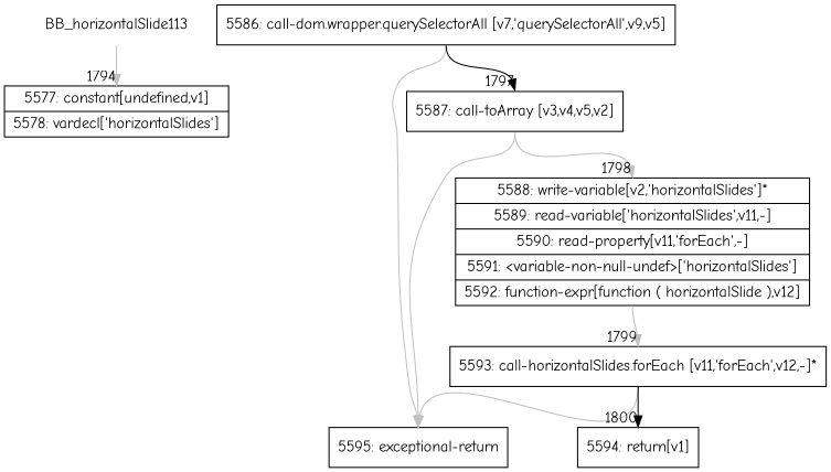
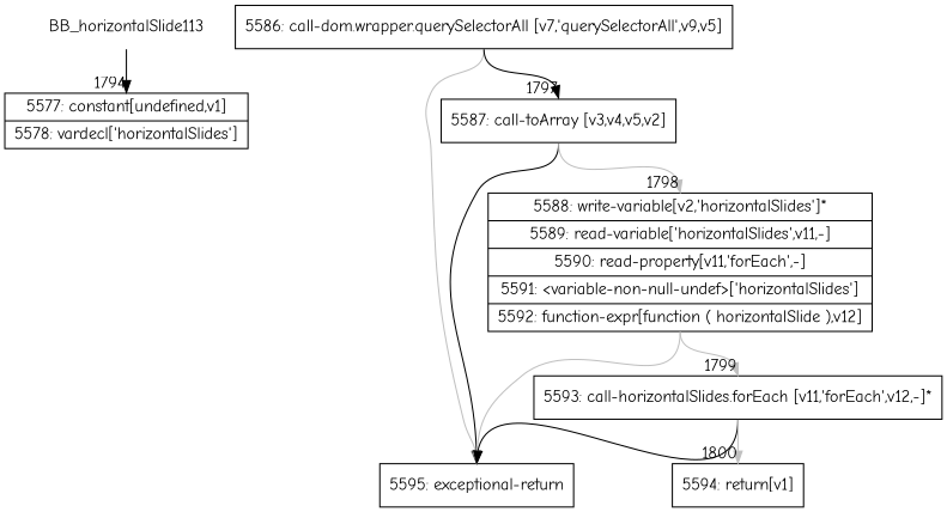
  digraph {
    fontname="Comic Neue"
    rankdir=TD
    node [fontname="Comic Neue" shape=record]
    edge [fontname="Comic Neue" headport=n tailport=s color=gray]
    n1 [label=BB_horizontalSlide113 shape=none]
    n2 [label="{5577: constant[undefined,v1]|5578: vardecl['horizontalSlides']}"]
    n3 [label="{5586: call-dom.wrapper.querySelectorAll [v7,'querySelectorAll',v9,v5]}"]
    n4 [label="{5595: exceptional-return}"]
    n5 [label="{5587: call-toArray [v3,v4,v5,v2]}"]
    n6 [label="{5588: write-variable[v2,'horizontalSlides']*|5589: read-variable['horizontalSlides',v11,-]|5590: read-property[v11,'forEach',-]|5591: \<variable-non-null-undef\>['horizontalSlides']|5592: function-expr[function ( horizontalSlide ),v12]}"]
    n7 [label="{5593: call-horizontalSlides.forEach [v11,'forEach',v12,-]*}"]
    n8 [label="{5594: return[v1]}"]
-   n1 -> n2 [headlabel="    1794"]
+   n1 -> n2 [headlabel="    1794" color=""]
    n3 -> n4
    n3 -> n5 [headlabel="      1797" color=""]
-   n5 -> n4
+   n5 -> n4 [color=black]
    n5 -> n6 [headlabel="      1798"]
+   n6 -> n4
    n6 -> n7 [headlabel="      1799"]
-   n7 -> n4
-   n7 -> n8 [headlabel="      1800" color=""]
+   n7 -> n4 [color=black]
+   n7 -> n8 [headlabel="      1800"]
  }
